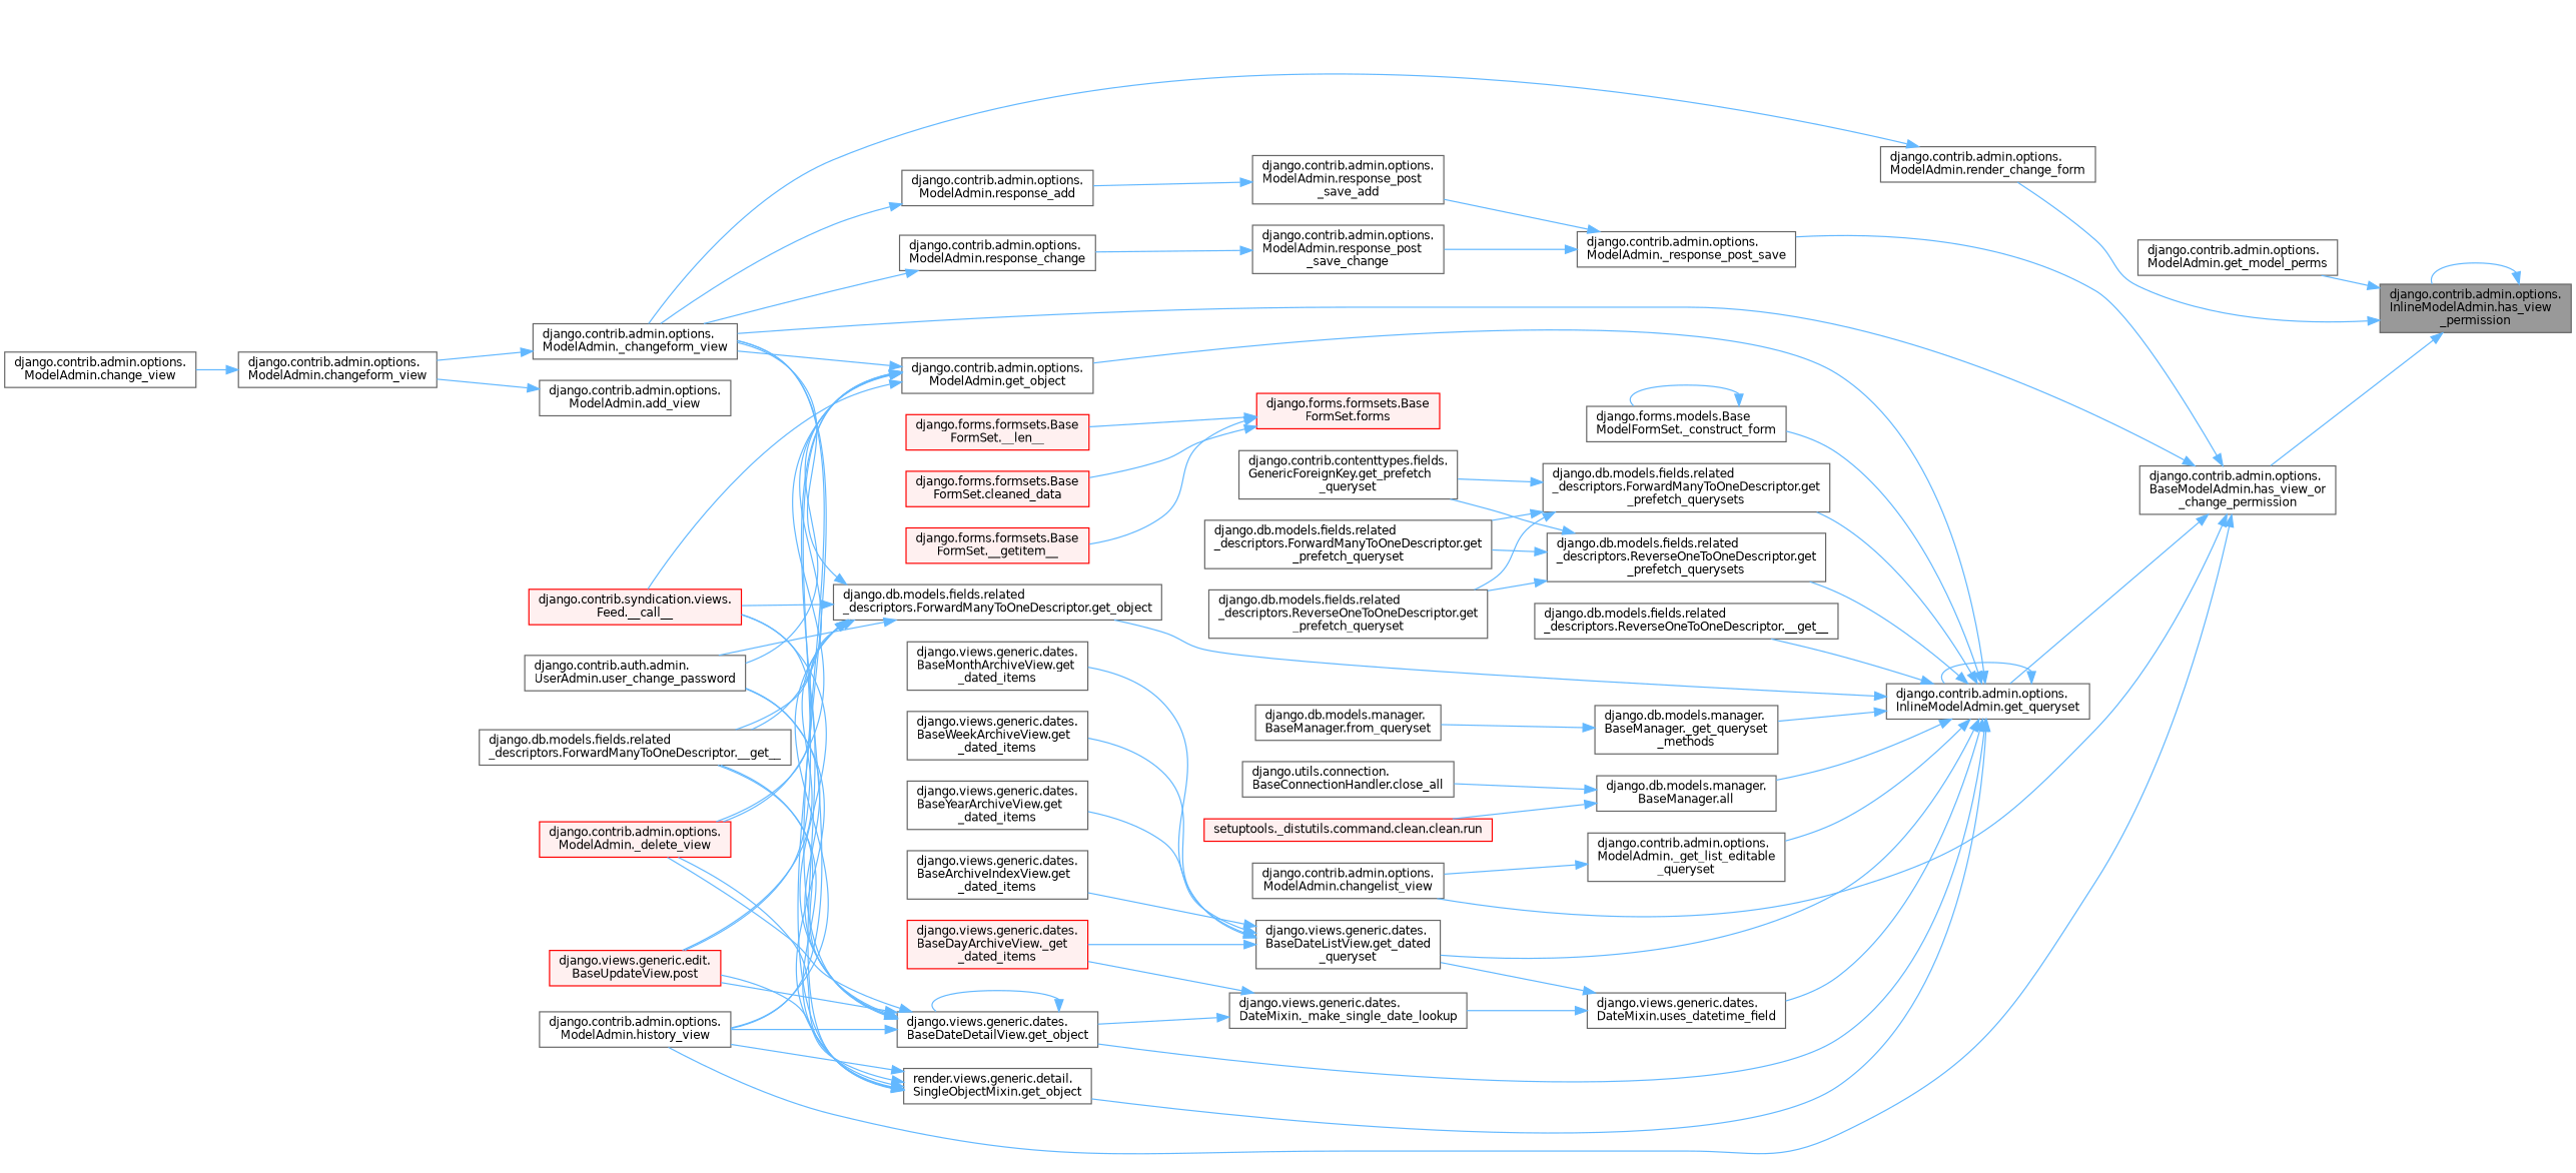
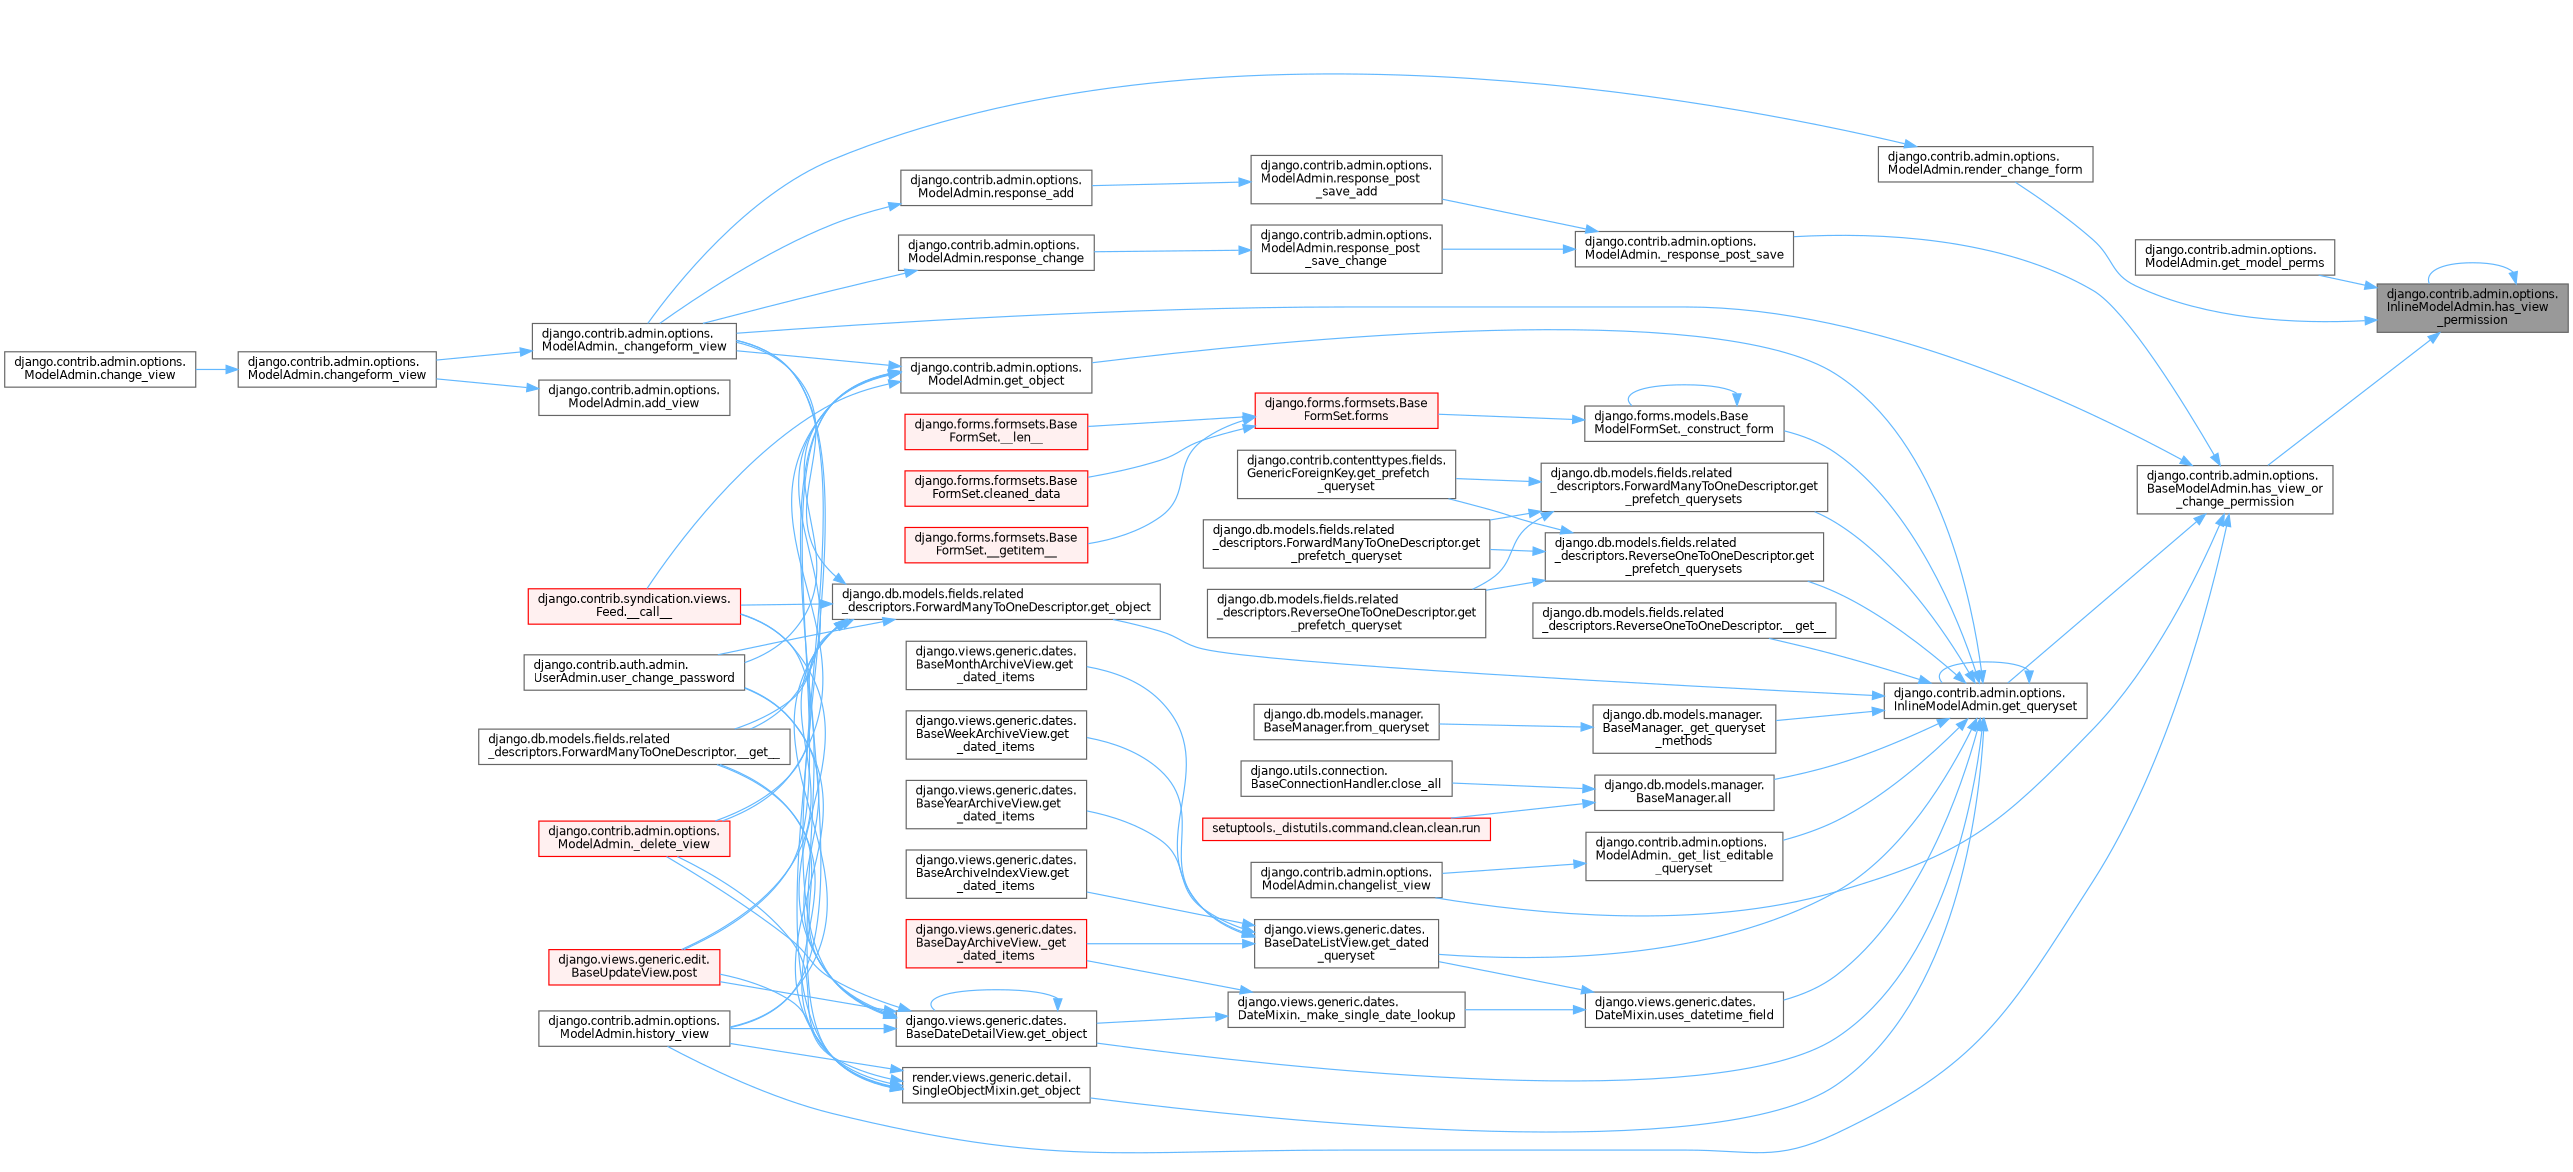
  digraph {
    rankdir=RL
    node [color=grey40 fillcolor=white fontname=Helvetica fontsize=10 shape=box style=filled]
    edge [color=steelblue1 dir=back fontname=Helvetica fontsize=10 labelfontname=Helvetica labelfontsize=10 style=solid]
    n1 [color=gray40 fillcolor=grey60 fontcolor=black height=0.2 label="django.contrib.admin.options.\lInlineModelAdmin.has_view\l_permission" width=0.4]
    n2 [height=0.2 label="django.contrib.admin.options.\lModelAdmin.get_model_perms" width=0.4]
    n3 [height=0.2 label="django.contrib.admin.options.\lBaseModelAdmin.has_view_or\l_change_permission" width=0.4]
    n4 [height=0.2 label="django.contrib.admin.options.\lModelAdmin.render_change_form" width=0.4]
    n5 [height=0.2 label="django.contrib.admin.options.\lModelAdmin._changeform_view" width=0.4]
    n6 [height=0.2 label="django.contrib.admin.options.\lModelAdmin._response_post_save" width=0.4]
    n7 [height=0.2 label="django.contrib.admin.options.\lModelAdmin.changelist_view" width=0.4]
    n8 [height=0.2 label="django.contrib.admin.options.\lInlineModelAdmin.get_queryset" width=0.4]
    n9 [height=0.2 label="django.contrib.admin.options.\lModelAdmin.history_view" width=0.4]
    n10 [height=0.2 label="django.contrib.admin.options.\lModelAdmin.changeform_view" width=0.4]
    n11 [height=0.2 label="django.contrib.admin.options.\lModelAdmin.response_post\l_save_add" width=0.4]
    n12 [height=0.2 label="django.contrib.admin.options.\lModelAdmin.response_post\l_save_change" width=0.4]
    n13 [height=0.2 label="django.db.models.fields.related\l_descriptors.ReverseOneToOneDescriptor.__get__" width=0.4]
    n14 [height=0.2 label="django.forms.models.Base\lModelFormSet._construct_form" width=0.4]
    n15 [height=0.2 label="django.contrib.admin.options.\lModelAdmin._get_list_editable\l_queryset" width=0.4]
    n16 [height=0.2 label="django.db.models.manager.\lBaseManager._get_queryset\l_methods" width=0.4]
    n17 [height=0.2 label="django.db.models.manager.\lBaseManager.all" width=0.4]
    n18 [height=0.2 label="django.views.generic.dates.\lBaseDateListView.get_dated\l_queryset" width=0.4]
    n19 [height=0.2 label="django.contrib.admin.options.\lModelAdmin.get_object" width=0.4]
    n20 [height=0.2 label="django.db.models.fields.related\l_descriptors.ForwardManyToOneDescriptor.get_object" width=0.4]
    n21 [height=0.2 label="django.views.generic.dates.\lBaseDateDetailView.get_object" width=0.4]
    n22 [height=0.2 label="render.views.generic.detail.\lSingleObjectMixin.get_object" width=0.4]
    n23 [height=0.2 label="django.db.models.fields.related\l_descriptors.ForwardManyToOneDescriptor.get\l_prefetch_querysets" width=0.4]
    n24 [height=0.2 label="django.db.models.fields.related\l_descriptors.ReverseOneToOneDescriptor.get\l_prefetch_querysets" width=0.4]
    n25 [height=0.2 label="django.views.generic.dates.\lDateMixin.uses_datetime_field" width=0.4]
    n26 [height=0.2 label="django.contrib.admin.options.\lModelAdmin.change_view" width=0.4]
    n27 [height=0.2 label="django.contrib.admin.options.\lModelAdmin.add_view" width=0.4]
    n28 [height=0.2 label="django.contrib.admin.options.\lModelAdmin.response_add" width=0.4]
    n29 [height=0.2 label="django.contrib.admin.options.\lModelAdmin.response_change" width=0.4]
    n30 [color=red fillcolor="#FFF0F0" height=0.2 label="django.forms.formsets.Base\lFormSet.forms" width=0.4]
    n31 [height=0.2 label="django.db.models.manager.\lBaseManager.from_queryset" width=0.4]
    n32 [height=0.2 label="django.utils.connection.\lBaseConnectionHandler.close_all" width=0.4]
    n33 [color=red fillcolor="#FFF0F0" height=0.2 label="setuptools._distutils.command.clean.clean.run" width=0.4]
    n34 [color=red fillcolor="#FFF0F0" height=0.2 label="django.views.generic.dates.\lBaseDayArchiveView._get\l_dated_items" width=0.4]
    n35 [height=0.2 label="django.views.generic.dates.\lBaseArchiveIndexView.get\l_dated_items" width=0.4]
    n36 [height=0.2 label="django.views.generic.dates.\lBaseMonthArchiveView.get\l_dated_items" width=0.4]
    n37 [height=0.2 label="django.views.generic.dates.\lBaseWeekArchiveView.get\l_dated_items" width=0.4]
    n38 [height=0.2 label="django.views.generic.dates.\lBaseYearArchiveView.get\l_dated_items" width=0.4]
    n39 [color=red fillcolor="#FFF0F0" height=0.2 label="django.contrib.syndication.views.\lFeed.__call__" width=0.4]
    n40 [height=0.2 label="django.db.models.fields.related\l_descriptors.ForwardManyToOneDescriptor.__get__" width=0.4]
    n41 [color=red fillcolor="#FFF0F0" height=0.2 label="django.contrib.admin.options.\lModelAdmin._delete_view" width=0.4]
    n42 [color=red fillcolor="#FFF0F0" height=0.2 label="django.views.generic.edit.\lBaseUpdateView.post" width=0.4]
    n43 [height=0.2 label="django.contrib.auth.admin.\lUserAdmin.user_change_password" width=0.4]
    n44 [height=0.2 label="django.contrib.contenttypes.fields.\lGenericForeignKey.get_prefetch\l_queryset" width=0.4]
    n45 [height=0.2 label="django.db.models.fields.related\l_descriptors.ForwardManyToOneDescriptor.get\l_prefetch_queryset" width=0.4]
    n46 [height=0.2 label="django.db.models.fields.related\l_descriptors.ReverseOneToOneDescriptor.get\l_prefetch_queryset" width=0.4]
    n47 [height=0.2 label="django.views.generic.dates.\lDateMixin._make_single_date_lookup" width=0.4]
    n48 [color=red fillcolor="#FFF0F0" height=0.2 label="django.forms.formsets.Base\lFormSet.__getitem__" width=0.4]
    n49 [color=red fillcolor="#FFF0F0" height=0.2 label="django.forms.formsets.Base\lFormSet.__len__" width=0.4]
    n50 [color=red fillcolor="#FFF0F0" height=0.2 label="django.forms.formsets.Base\lFormSet.cleaned_data" width=0.4]
    n1 -> n1
    n1 -> n2
    n1 -> n3
    n1 -> n4
    n3 -> n5
    n3 -> n6
    n3 -> n7
    n3 -> n8
    n3 -> n9
    n4 -> n5
    n5 -> n10
    n6 -> n11
    n6 -> n12
    n8 -> n8
    n8 -> n13
    n8 -> n14
    n8 -> n15
    n8 -> n16
    n8 -> n17
    n8 -> n18
    n8 -> n19
    n8 -> n20
    n8 -> n21
    n8 -> n22
    n8 -> n23
    n8 -> n24
    n8 -> n25
    n10 -> n26
    n11 -> n28
    n12 -> n29
    n14 -> n14
+   n14 -> n30
    n15 -> n7
    n16 -> n31
    n17 -> n32
    n17 -> n33
    n18 -> n34
    n18 -> n35
    n18 -> n36
    n18 -> n37
    n18 -> n38
    n19 -> n5
    n19 -> n9
    n19 -> n39
    n19 -> n40
    n19 -> n41
    n19 -> n42
    n19 -> n43
    n20 -> n5
    n20 -> n9
    n20 -> n39
    n20 -> n40
    n20 -> n41
    n20 -> n42
    n20 -> n43
    n21 -> n5
    n21 -> n9
    n21 -> n21
    n21 -> n39
    n21 -> n40
    n21 -> n41
    n21 -> n42
    n21 -> n43
    n22 -> n5
    n22 -> n9
    n22 -> n39
    n22 -> n40
    n22 -> n41
    n22 -> n42
    n22 -> n43
    n23 -> n44
    n23 -> n45
    n23 -> n46
    n24 -> n44
    n24 -> n45
    n24 -> n46
    n25 -> n18
    n25 -> n47
    n27 -> n10
    n28 -> n5
    n29 -> n5
    n30 -> n48
    n30 -> n49
    n30 -> n50
    n47 -> n21
    n47 -> n34
  }
